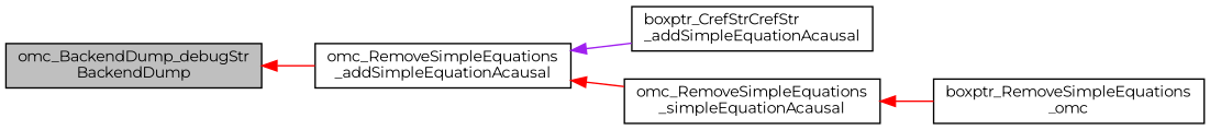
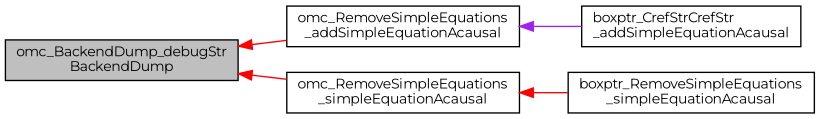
  digraph {
    fontname=Montserrat
    rankdir=LR
    node [color=black fillcolor=white fontname=Montserrat fontsize=10 shape=record style=filled]
    edge [color=red dir=back fontname=Montserrat fontsize=10 labelfontname=Helvetica labelfontsize=10 style=solid]
    n1 [fillcolor=grey75 fontcolor=black height=0.2 label="omc_BackendDump_debugStr\lBackendDump" width=0.4]
    n2 [height=0.2 label="omc_RemoveSimpleEquations\l_addSimpleEquationAcausal" width=0.4]
    n3 [height=0.2 label="boxptr_CrefStrCrefStr\l_addSimpleEquationAcausal" width=0.4]
    n4 [height=0.2 label="omc_RemoveSimpleEquations\l_simpleEquationAcausal" width=0.4]
-   n5 [height=0.2 label="boxptr_RemoveSimpleEquations\l_omc" width=0.4]
+   n5 [height=0.2 label="boxptr_RemoveSimpleEquations\l_simpleEquationAcausal" width=0.4]
    n1 -> n2
    n2 -> n3 [color=purple]
-   n2 -> n4
+   n1 -> n4
    n4 -> n5
  }
